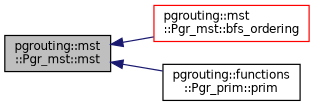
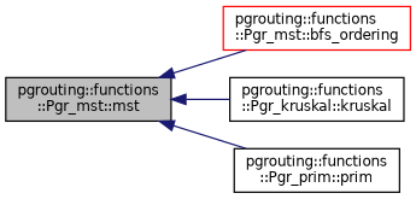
  digraph {
    rankdir=LR
    node [color=black fillcolor=white fontname=Helvetica fontsize=10 shape=record style=filled]
    edge [color=midnightblue dir=back fontname=Helvetica fontsize=10 labelfontname=Helvetica labelfontsize=10 style=solid]
-   n1 [fillcolor=grey75 fontcolor=black height=0.2 label="pgrouting::mst\l::Pgr_mst::mst" width=0.4]
-   n2 [color=red height=0.2 label="pgrouting::mst\l::Pgr_mst::bfs_ordering" width=0.4]
+   n1 [fillcolor=grey75 fontcolor=black height=0.2 label="pgrouting::functions\l::Pgr_mst::mst" width=0.4]
+   n2 [color=red height=0.2 label="pgrouting::functions\l::Pgr_mst::bfs_ordering" width=0.4]
+   n3 [height=0.2 label="pgrouting::functions\l::Pgr_kruskal::kruskal" width=0.4]
    n4 [height=0.2 label="pgrouting::functions\l::Pgr_prim::prim" width=0.4]
    n1 -> n2
+   n1 -> n3
    n1 -> n4
  }
